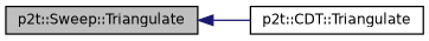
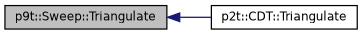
  digraph {
    rankdir=LR
    node [color=black fontname=Helvetica fontsize=10 shape=record style=filled]
-   n1 [fillcolor=grey75 fontcolor=black height=0.2 label="p2t::Sweep::Triangulate" width=0.4]
+   n1 [fillcolor=grey75 fontcolor=black height=0.2 label="p9t::Sweep::Triangulate" width=0.4]
    n2 [fillcolor=white height=0.2 label="p2t::CDT::Triangulate" width=0.4]
    n1 -> n2 [color=midnightblue dir=back fontname=Helvetica fontsize=10 labelfontname=Helvetica labelfontsize=10 style=solid]
  }
